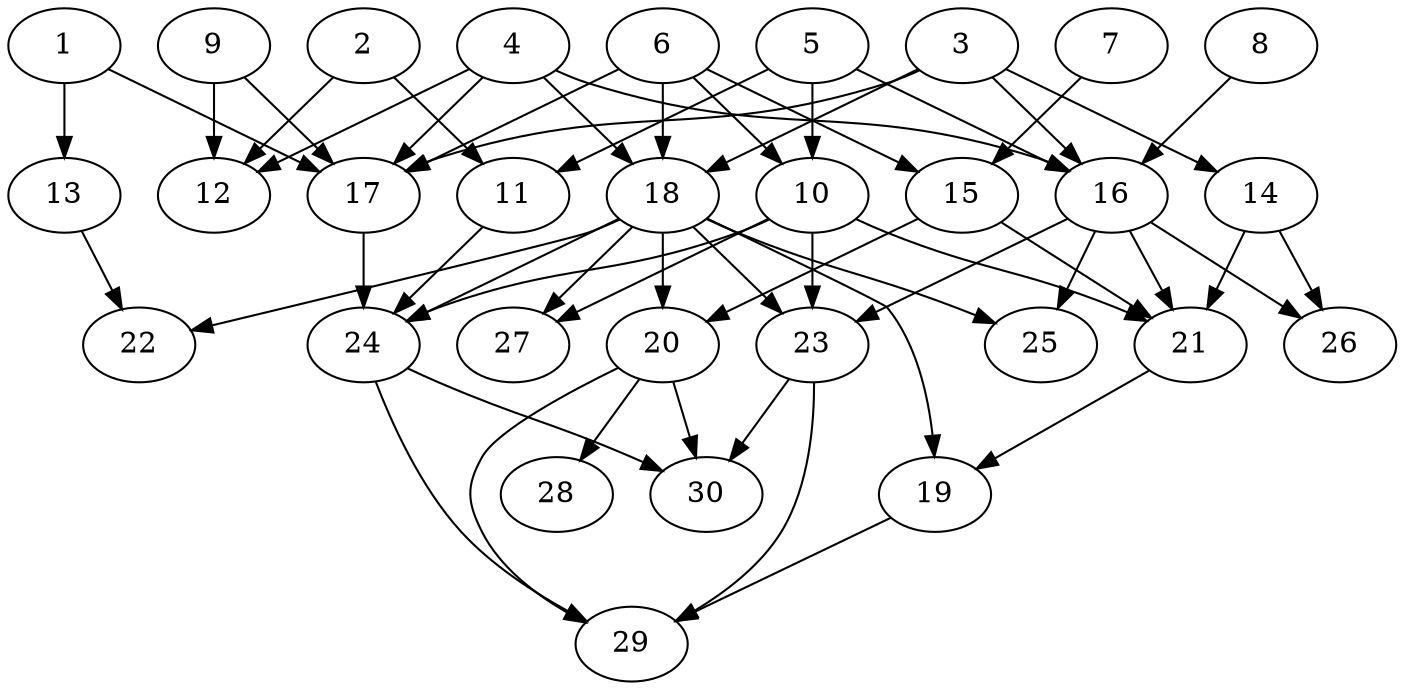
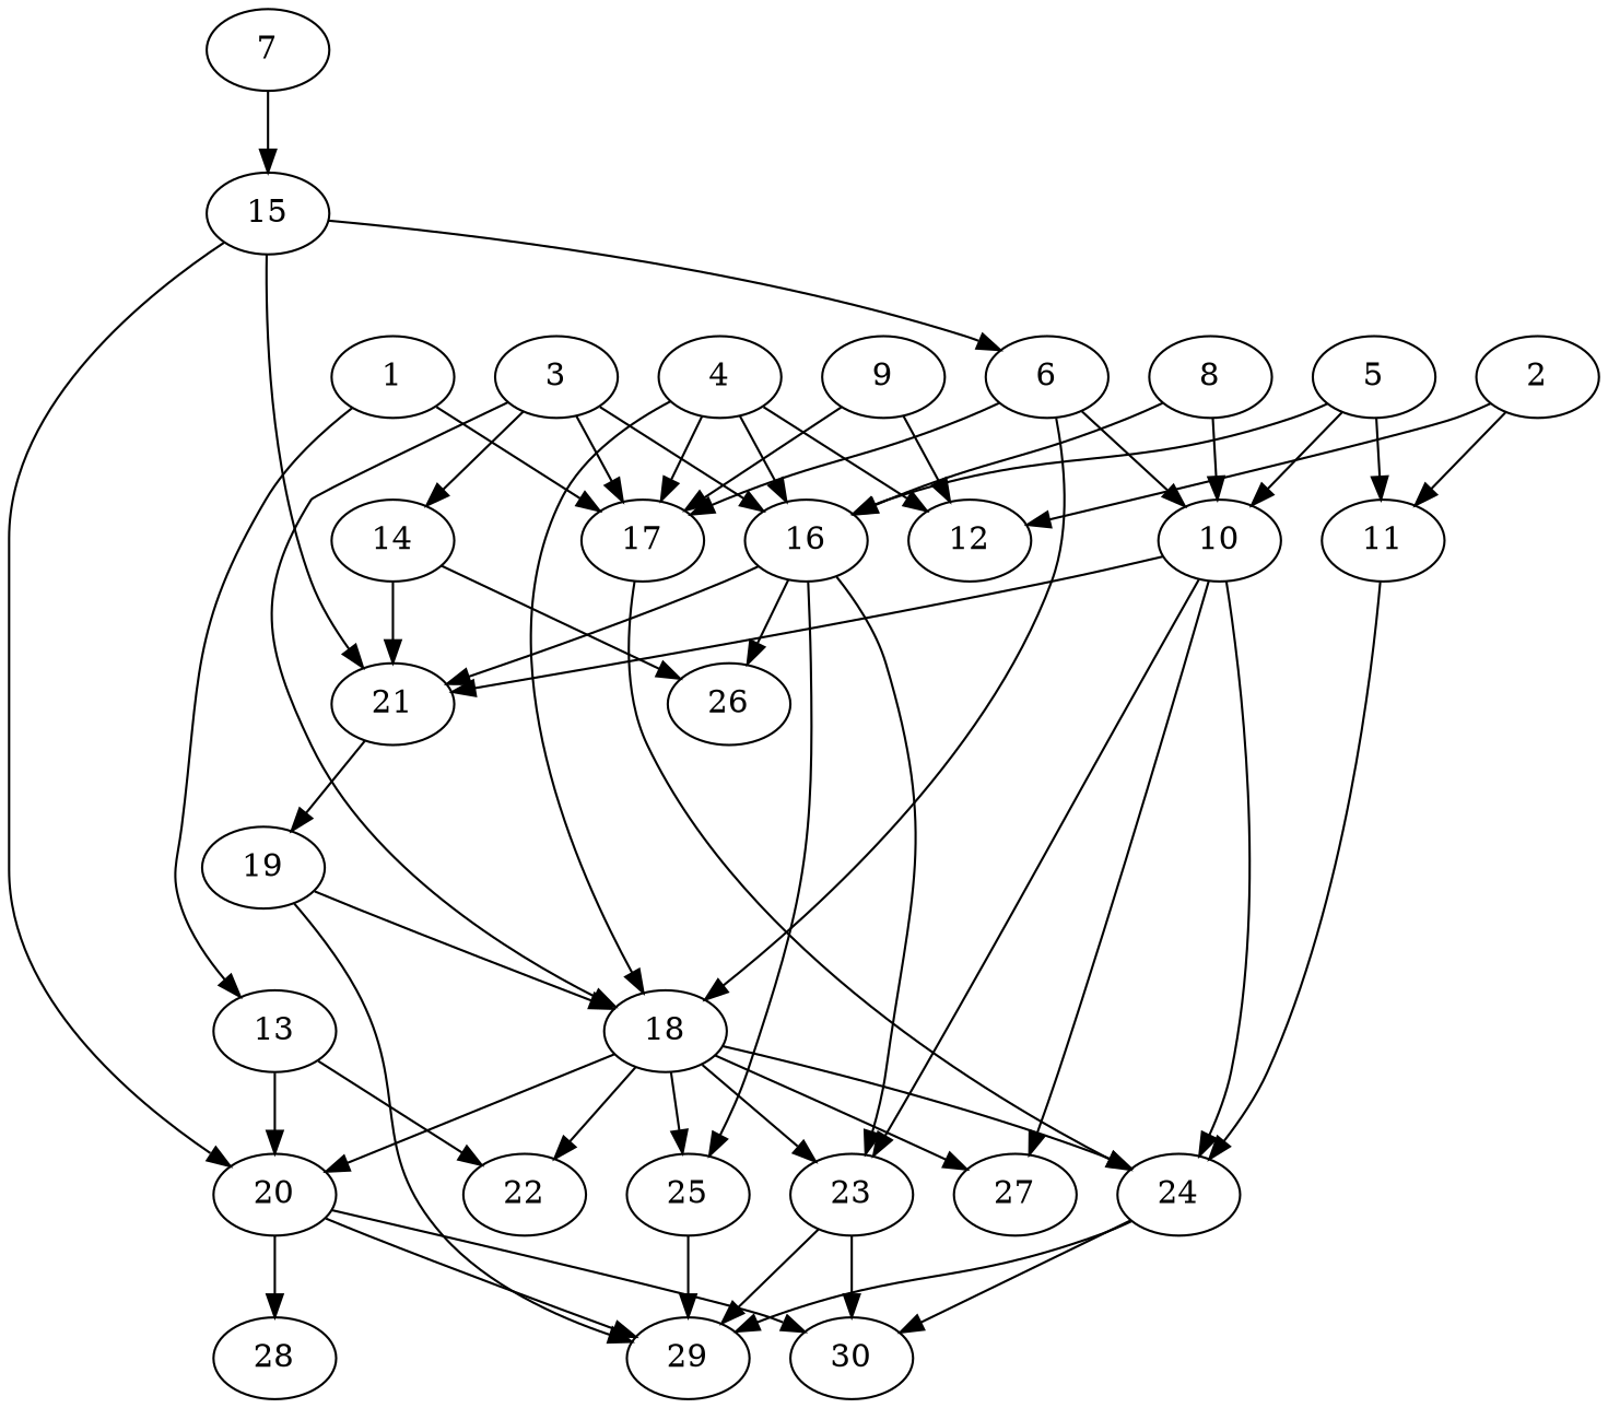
  digraph {
    node [alpha=0.18]
    1 [alpha=0.20 expect_size=13944832]
    13 [alpha=0.04 expect_size=9360384]
    17 [expect_size=17511424]
    20 [alpha=0.07 expect_size=52256768]
    22 [alpha=0.13 expect_size=49477632]
    24 [expect_size=46094336]
    28 [alpha=0.15 expect_size=28105728]
    29 [alpha=0.05 expect_size=36966400]
    30 [alpha=0.08 expect_size=25247744]
    27 [alpha=0.12 expect_size=31856640]
    2 [expect_size=42205184]
    11 [alpha=0.09 expect_size=15720448]
    12 [alpha=0.14 expect_size=15217664]
    3 [alpha=0.09 expect_size=38549504]
    14 [alpha=0.07 expect_size=31299584]
    16 [alpha=0.15 expect_size=29277184]
    18 [alpha=0.04 expect_size=26081280]
    21 [alpha=0.02 expect_size=28831744]
    26 [alpha=0.08 expect_size=42890240]
    23 [expect_size=36182016]
    25 [alpha=0.17 expect_size=16031744]
    19 [alpha=0.15 expect_size=41043968]
    4 [alpha=0.12 expect_size=41348096]
    10 [alpha=0.10 expect_size=36817920]
    5 [alpha=0.07 expect_size=48237568]
    6 [alpha=0.15 expect_size=35105792]
    15 [alpha=0.11 expect_size=11641856]
    7 [alpha=0.04 expect_size=34769920]
    8 [alpha=0.06 expect_size=50339840]
    9 [alpha=0.05 expect_size=22151168]
    1 -> 13
    1 -> 17
+   13 -> 20
    13 -> 22
    17 -> 24
    20 -> 28
    20 -> 29
    20 -> 30
    24 -> 29
    24 -> 30
    2 -> 11
    2 -> 12
    11 -> 24
    3 -> 17
    3 -> 14
    3 -> 16
    3 -> 18
    14 -> 21
    14 -> 26
    16 -> 21
    16 -> 26
    16 -> 23
    16 -> 25
    18 -> 20
    18 -> 22
    18 -> 24
    18 -> 27
    18 -> 23
    18 -> 25
-   18 -> 19
+   19 -> 18
    21 -> 19
    23 -> 29
    23 -> 30
+   25 -> 29
    19 -> 29
    4 -> 17
    4 -> 12
    4 -> 16
    4 -> 18
    10 -> 24
    10 -> 27
    10 -> 21
    10 -> 23
    5 -> 11
    5 -> 16
    5 -> 10
    6 -> 17
    6 -> 18
    6 -> 10
-   6 -> 15
+   15 -> 6
    15 -> 20
    15 -> 21
    7 -> 15
    8 -> 16
+   8 -> 10
    9 -> 17
    9 -> 12
  }
